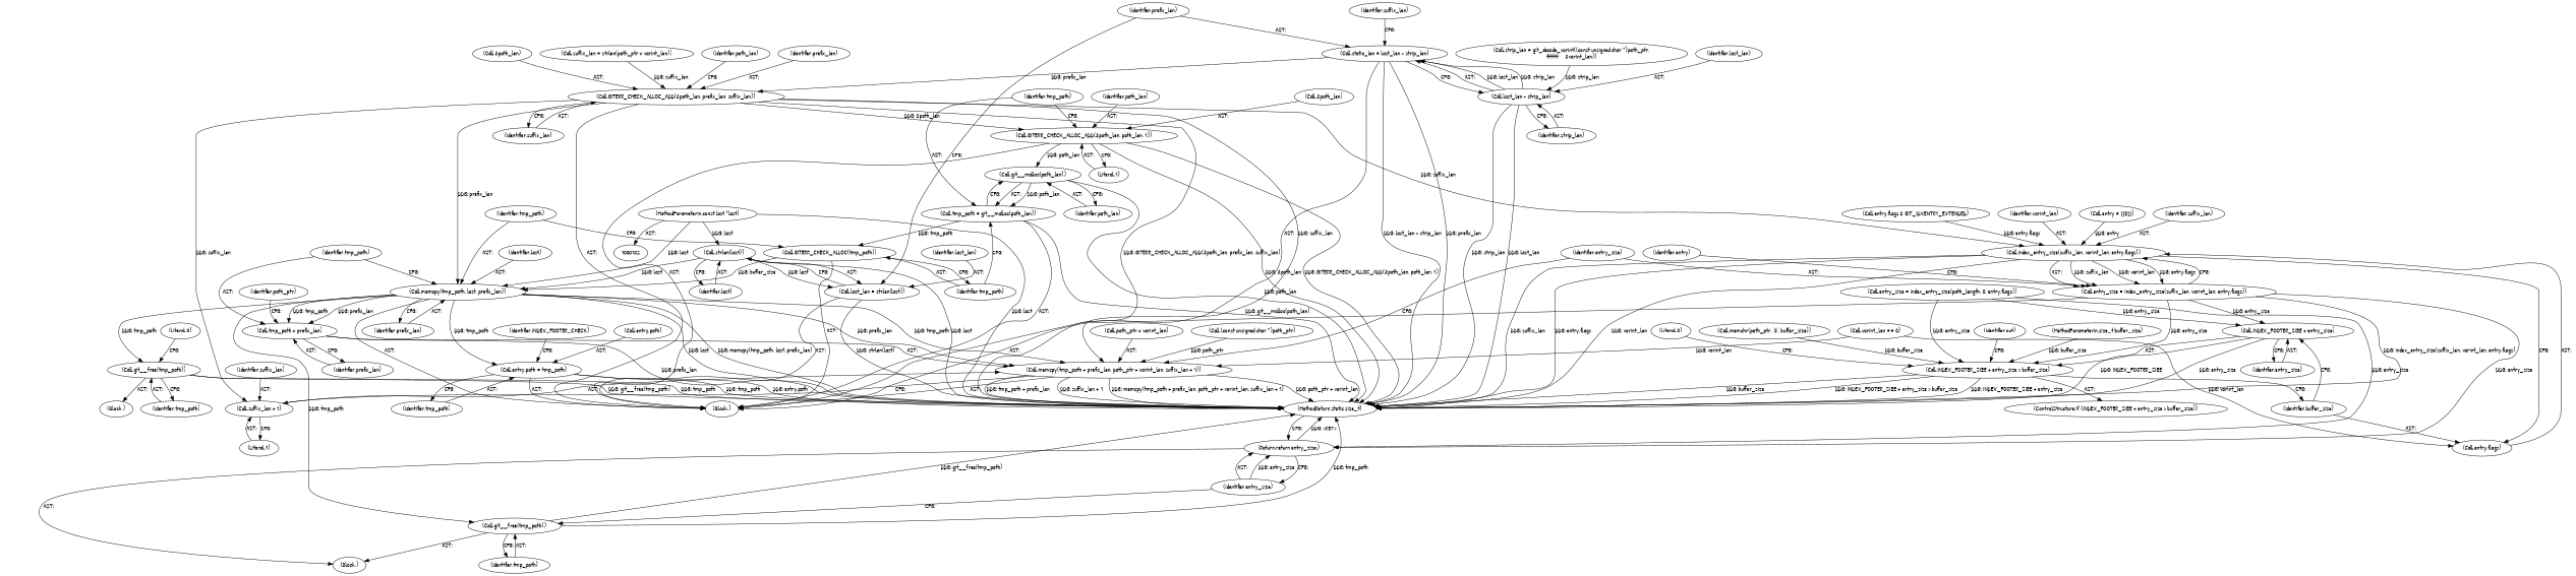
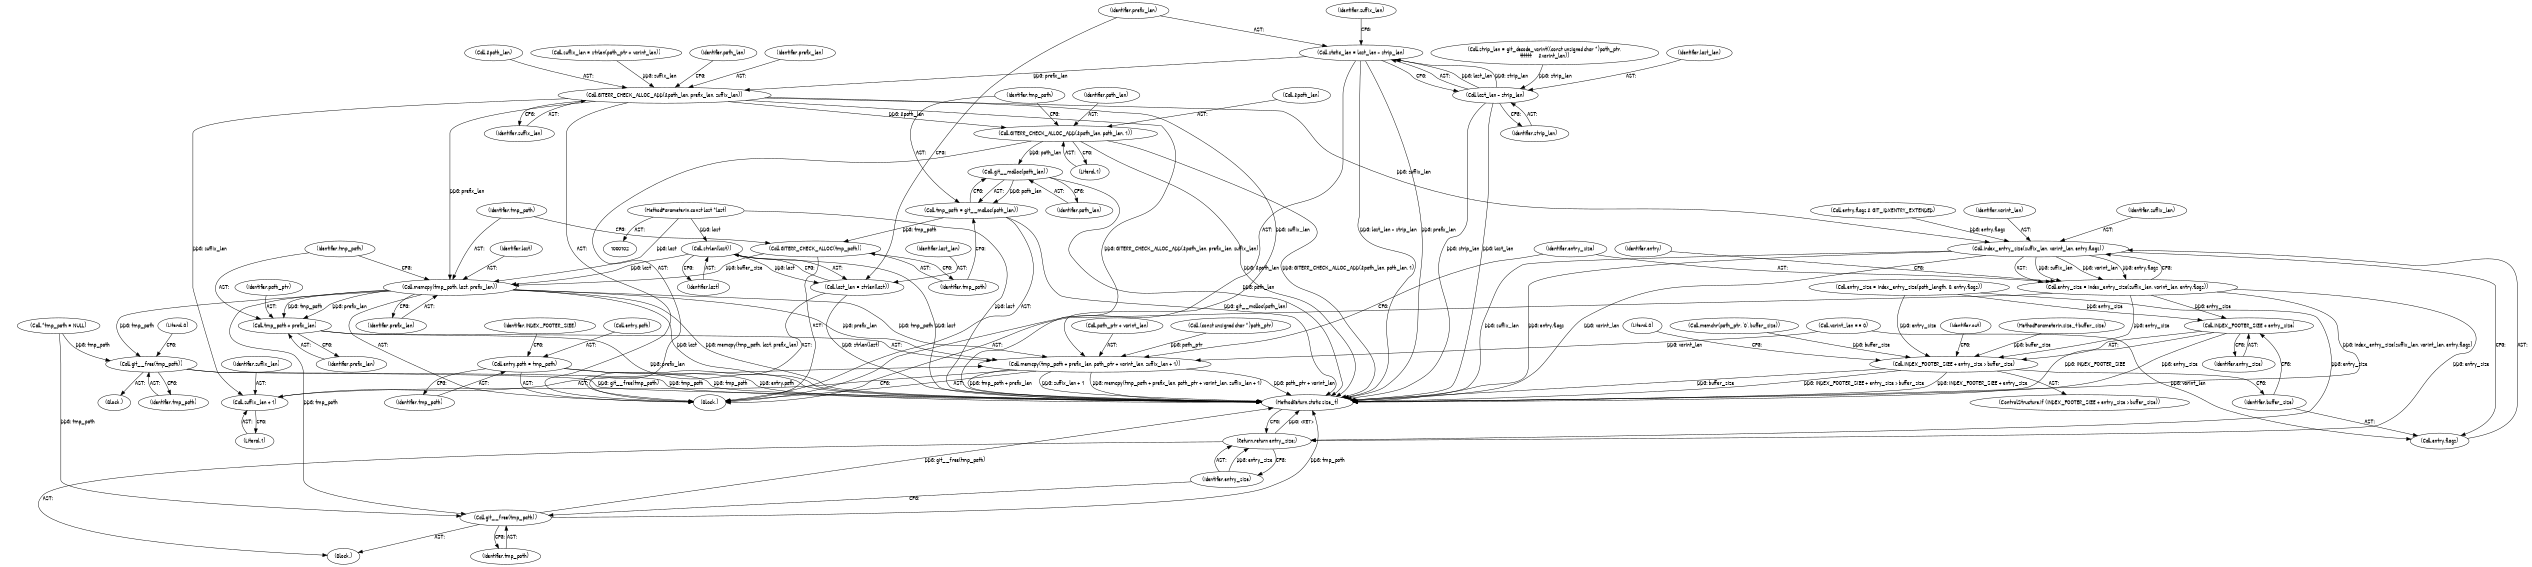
  digraph {
    fontname="Patrick Hand"
    node [fontname="Patrick Hand"]
    edge [fontname="Patrick Hand"]
    n1 [label="(Call,strlen(last))"]
    n2 [label="(Call,last_len = strlen(last))"]
    n3 [label="(Call,memcpy(tmp_path, last, prefix_len))"]
    n4 [label="(Identifier,last)"]
    n5 [label="(MethodReturn,static size_t)"]
    n6 [label="(Block,)"]
    n7 [label="(Call,memcpy(tmp_path + prefix_len, path_ptr + varint_len, suffix_len + 1))"]
    n8 [label="(Call,tmp_path + prefix_len)"]
    n9 [label="(Call,entry.path = tmp_path)"]
    n10 [label="(Call,git__free(tmp_path))"]
    n11 [label="(Call,git__free(tmp_path))"]
    n12 [label="(Identifier,prefix_len)"]
    n13 [label="(Return,return entry_size;)"]
    n14 [label="(MethodParameterIn,const last *last)"]
    1000102
    n16 [label="(Call,last_len - strip_len)"]
    n17 [label="(Call,static_len = last_len - strip_len)"]
    n18 [label="(Identifier,strip_len)"]
    n19 [label="(Call,GITERR_CHECK_ALLOC_ADD(&path_len, prefix_len, suffix_len))"]
    n20 [label="(Call,GITERR_CHECK_ALLOC_ADD(&path_len, path_len, 1))"]
    n21 [label="(Call,suffix_len + 1)"]
    n22 [label="(Call,index_entry_size(suffix_len, varint_len, entry.flags))"]
    n23 [label="(Identifier,suffix_len)"]
    n24 [label="(Call,git__malloc(path_len))"]
    n25 [label="(Literal,1)"]
    n26 [label="(Literal,1)"]
    n27 [label="(Call,entry_size = index_entry_size(suffix_len, varint_len, entry.flags))"]
    n28 [label="(Call,entry.flags)"]
    n29 [label="(Call,tmp_path = git__malloc(path_len))"]
    n30 [label="(Identifier,path_len)"]
    n31 [label="(Call,GITERR_CHECK_ALLOC(tmp_path))"]
    n32 [label="(Identifier,tmp_path)"]
    n33 [label="(Identifier,prefix_len)"]
    n34 [label="(Identifier,tmp_path)"]
    n35 [label="(Block,)"]
    n36 [label="(Identifier,tmp_path)"]
    n37 [label="(Identifier,tmp_path)"]
    n38 [label="(Block,)"]
    n39 [label="(Call,INDEX_FOOTER_SIZE + entry_size > buffer_size)"]
    n40 [label="(Call,INDEX_FOOTER_SIZE + entry_size)"]
    n41 [label="(Identifier,buffer_size)"]
    n42 [label="(ControlStructure,if (INDEX_FOOTER_SIZE + entry_size > buffer_size))"]
    n43 [label="(Identifier,entry_size)"]
    n44 [label="(Identifier,entry_size)"]
    n45 [label="(Call,strip_len = git_decode_varint((const unsigned char *)path_ptr,\n\t\t\t\t\t\t     &varint_len))"]
-   n46 [label="(Identifier,INDEX_FOOTER_CHECK)"]
+   n46 [label="(Identifier,INDEX_FOOTER_SIZE)"]
    n47 [label="(Identifier,varint_len)"]
    n48 [label="(Call,entry.path)"]
    n49 [label="(Identifier,prefix_len)"]
    n50 [label="(Identifier,prefix_len)"]
    n51 [label="(Literal,0)"]
    n52 [label="(Call,varint_len == 0)"]
-   n53 [label="(Call,entry = {{0}})"]
    n54 [label="(Call,entry_size = index_entry_size(path_length, 0, entry.flags))"]
    n55 [label="(Identifier,out)"]
    n56 [label="(Call,&path_len)"]
    n57 [label="(MethodParameterIn,size_t buffer_size)"]
    n58 [label="(Identifier,tmp_path)"]
    n59 [label="(Call,suffix_len = strlen(path_ptr + varint_len))"]
    n60 [label="(Literal,0)"]
    n61 [label="(Identifier,suffix_len)"]
    n62 [label="(Identifier,suffix_len)"]
    n63 [label="(Call,entry.flags & GIT_IDXENTRY_EXTENDED)"]
    n64 [label="(Identifier,path_ptr)"]
    n65 [label="(Identifier,path_len)"]
    n66 [label="(Identifier,entry)"]
    n67 [label="(Identifier,tmp_path)"]
    n68 [label="(Identifier,last)"]
    n69 [label="(Identifier,last_len)"]
    n70 [label="(Call,path_ptr + varint_len)"]
    n71 [label="(Call,memchr(path_ptr, '\0', buffer_size))"]
    n72 [label="(Identifier,entry_size)"]
    n73 [label="(Identifier,path_len)"]
    n74 [label="(Call,(const unsigned char *)path_ptr)"]
    n75 [label="(Identifier,suffix_len)"]
    n76 [label="(Call,&path_len)"]
    n77 [label="(Identifier,tmp_path)"]
+   n78 [label="(Call,*tmp_path = NULL)"]
    n79 [label="(Identifier,last_len)"]
    n1 -> n2 [label="AST: "]
    n1 -> n2 [label="DDG: last"]
    n1 -> n3 [label="DDG: last"]
    n1 -> n4 [label="CFG: "]
    n1 -> n5 [label="DDG: last"]
    n2 -> n1 [label="CFG: "]
    n2 -> n5 [label="DDG: strlen(last)"]
    n2 -> n6 [label="AST: "]
    n3 -> n5 [label="DDG: last"]
    n3 -> n5 [label="DDG: memcpy(tmp_path, last, prefix_len)"]
    n3 -> n6 [label="AST: "]
    n3 -> n7 [label="DDG: tmp_path"]
    n3 -> n7 [label="DDG: prefix_len"]
    n3 -> n8 [label="DDG: tmp_path"]
    n3 -> n8 [label="DDG: prefix_len"]
-   n3 -> n9 [label="DDG: tmp_path"]
    n3 -> n10 [label="DDG: tmp_path"]
    n3 -> n11 [label="DDG: tmp_path"]
    n3 -> n12 [label="CFG: "]
    n4 -> n1 [label="AST: "]
    n5 -> n13 [label="CFG: "]
    n7 -> n5 [label="DDG: path_ptr + varint_len"]
    n7 -> n5 [label="DDG: tmp_path + prefix_len"]
    n7 -> n5 [label="DDG: suffix_len + 1"]
    n7 -> n5 [label="DDG: memcpy(tmp_path + prefix_len, path_ptr + varint_len, suffix_len + 1)"]
    n7 -> n6 [label="AST: "]
    n7 -> n21 [label="CFG: "]
    n8 -> n5 [label="DDG: prefix_len"]
    n8 -> n7 [label="AST: "]
    n8 -> n33 [label="CFG: "]
    n9 -> n5 [label="DDG: entry.path"]
    n9 -> n5 [label="DDG: tmp_path"]
    n9 -> n6 [label="AST: "]
    n9 -> n34 [label="CFG: "]
    n10 -> n5 [label="DDG: tmp_path"]
    n10 -> n5 [label="DDG: git__free(tmp_path)"]
    n10 -> n35 [label="AST: "]
    n10 -> n36 [label="CFG: "]
    n11 -> n5 [label="DDG: git__free(tmp_path)"]
    n11 -> n5 [label="DDG: tmp_path"]
    n11 -> n37 [label="CFG: "]
    n11 -> n38 [label="AST: "]
    n12 -> n3 [label="AST: "]
    n13 -> n5 [label="DDG: <RET>"]
    n13 -> n38 [label="AST: "]
    n13 -> n44 [label="CFG: "]
    n14 -> n1 [label="DDG: last"]
    n14 -> n3 [label="DDG: last"]
    n14 -> n5 [label="DDG: last"]
    n14 -> 1000102 [label="AST: "]
    n16 -> n5 [label="DDG: last_len"]
    n16 -> n5 [label="DDG: strip_len"]
    n16 -> n17 [label="AST: "]
    n16 -> n17 [label="DDG: last_len"]
    n16 -> n17 [label="DDG: strip_len"]
    n16 -> n18 [label="CFG: "]
    n17 -> n5 [label="DDG: last_len - strip_len"]
    n17 -> n5 [label="DDG: prefix_len"]
    n17 -> n6 [label="AST: "]
    n17 -> n16 [label="CFG: "]
    n17 -> n19 [label="DDG: prefix_len"]
    n18 -> n16 [label="AST: "]
    n19 -> n3 [label="DDG: prefix_len"]
    n19 -> n5 [label="DDG: GITERR_CHECK_ALLOC_ADD(&path_len, prefix_len, suffix_len)"]
    n19 -> n6 [label="AST: "]
    n19 -> n7 [label="DDG: suffix_len"]
    n19 -> n20 [label="DDG: &path_len"]
    n19 -> n21 [label="DDG: suffix_len"]
    n19 -> n22 [label="DDG: suffix_len"]
    n19 -> n23 [label="CFG: "]
    n20 -> n5 [label="DDG: GITERR_CHECK_ALLOC_ADD(&path_len, path_len, 1)"]
    n20 -> n5 [label="DDG: &path_len"]
    n20 -> n6 [label="AST: "]
    n20 -> n24 [label="DDG: path_len"]
    n20 -> n25 [label="CFG: "]
    n21 -> n7 [label="AST: "]
    n21 -> n26 [label="CFG: "]
    n22 -> n5 [label="DDG: suffix_len"]
    n22 -> n5 [label="DDG: entry.flags"]
    n22 -> n5 [label="DDG: varint_len"]
    n22 -> n27 [label="AST: "]
    n22 -> n27 [label="DDG: suffix_len"]
    n22 -> n27 [label="DDG: varint_len"]
    n22 -> n27 [label="DDG: entry.flags"]
    n22 -> n28 [label="CFG: "]
    n23 -> n19 [label="AST: "]
    n24 -> n5 [label="DDG: path_len"]
    n24 -> n29 [label="AST: "]
    n24 -> n29 [label="DDG: path_len"]
    n24 -> n30 [label="CFG: "]
    n25 -> n20 [label="AST: "]
    n26 -> n21 [label="AST: "]
    n27 -> n5 [label="DDG: index_entry_size(suffix_len, varint_len, entry.flags)"]
    n27 -> n6 [label="AST: "]
    n27 -> n13 [label="DDG: entry_size"]
    n27 -> n22 [label="CFG: "]
    n27 -> n39 [label="DDG: entry_size"]
    n27 -> n40 [label="DDG: entry_size"]
    n28 -> n22 [label="AST: "]
    n29 -> n5 [label="DDG: git__malloc(path_len)"]
    n29 -> n6 [label="AST: "]
    n29 -> n24 [label="CFG: "]
    n29 -> n31 [label="DDG: tmp_path"]
    n30 -> n24 [label="AST: "]
    n31 -> n3 [label="DDG: buffer_size"]
    n31 -> n6 [label="AST: "]
    n31 -> n32 [label="CFG: "]
    n32 -> n29 [label="CFG: "]
    n32 -> n31 [label="AST: "]
    n33 -> n8 [label="AST: "]
    n34 -> n9 [label="AST: "]
    n36 -> n10 [label="AST: "]
    n37 -> n11 [label="AST: "]
    n39 -> n5 [label="DDG: buffer_size"]
    n39 -> n5 [label="DDG: INDEX_FOOTER_SIZE + entry_size > buffer_size"]
    n39 -> n5 [label="DDG: INDEX_FOOTER_SIZE + entry_size"]
    n39 -> n41 [label="CFG: "]
    n39 -> n42 [label="AST: "]
    n40 -> n5 [label="DDG: entry_size"]
    n40 -> n5 [label="DDG: INDEX_FOOTER_SIZE"]
    n40 -> n39 [label="AST: "]
    n40 -> n43 [label="CFG: "]
    n41 -> n28 [label="AST: "]
    n41 -> n40 [label="CFG: "]
    n43 -> n40 [label="AST: "]
    n44 -> n11 [label="CFG: "]
    n44 -> n13 [label="AST: "]
    n44 -> n13 [label="DDG: entry_size"]
    n45 -> n16 [label="DDG: strip_len"]
    n46 -> n9 [label="CFG: "]
    n47 -> n22 [label="AST: "]
    n48 -> n9 [label="AST: "]
    n49 -> n19 [label="AST: "]
    n50 -> n2 [label="CFG: "]
    n50 -> n17 [label="AST: "]
    n51 -> n10 [label="CFG: "]
    n52 -> n7 [label="DDG: varint_len"]
    n52 -> n28 [label="DDG: varint_len"]
-   n53 -> n22 [label="DDG: entry"]
    n54 -> n13 [label="DDG: entry_size"]
    n54 -> n39 [label="DDG: entry_size"]
    n54 -> n40 [label="DDG: entry_size"]
    n55 -> n39 [label="CFG: "]
    n56 -> n19 [label="AST: "]
    n57 -> n39 [label="DDG: buffer_size"]
    n58 -> n3 [label="CFG: "]
    n58 -> n8 [label="AST: "]
    n59 -> n19 [label="DDG: suffix_len"]
    n60 -> n39 [label="CFG: "]
    n61 -> n22 [label="AST: "]
    n62 -> n21 [label="AST: "]
    n63 -> n22 [label="DDG: entry.flags"]
-   n64 -> n8 [label="CFG: "]
+   n64 -> n8 [label="AST: "]
    n65 -> n19 [label="CFG: "]
    n66 -> n27 [label="CFG: "]
    n67 -> n20 [label="CFG: "]
    n67 -> n29 [label="AST: "]
    n68 -> n3 [label="AST: "]
    n69 -> n2 [label="AST: "]
    n70 -> n7 [label="AST: "]
    n71 -> n39 [label="DDG: buffer_size"]
    n72 -> n7 [label="CFG: "]
    n72 -> n27 [label="AST: "]
    n73 -> n20 [label="AST: "]
    n74 -> n7 [label="DDG: path_ptr"]
    n75 -> n17 [label="CFG: "]
    n76 -> n20 [label="AST: "]
    n77 -> n3 [label="AST: "]
    n77 -> n31 [label="CFG: "]
+   n78 -> n10 [label="DDG: tmp_path"]
+   n78 -> n11 [label="DDG: tmp_path"]
    n79 -> n16 [label="AST: "]
  }
